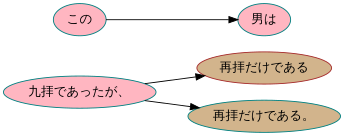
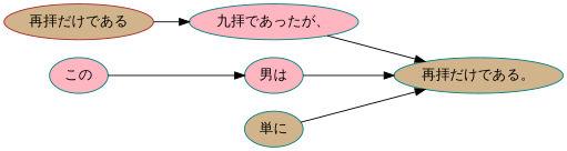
  digraph {
    fontname="PT Serif"
    rankdir=LR
    node [color=teal fillcolor=tan fontname="PT Serif" style=filled]
    edge [fontname="PT Serif"]
    n1 [color=brown label="再拝だけである"]
    n2 [fillcolor=lightpink label="九拝であったが、"]
    n3 [label="再拝だけである。"]
    n4 [fillcolor=lightpink label="この"]
    n5 [fillcolor=lightpink label="男は"]
-   n2 -> n1
+   n6 [label="単に"]
+   n1 -> n2
    n2 -> n3
    n4 -> n5
+   n5 -> n3
+   n6 -> n3
  }
